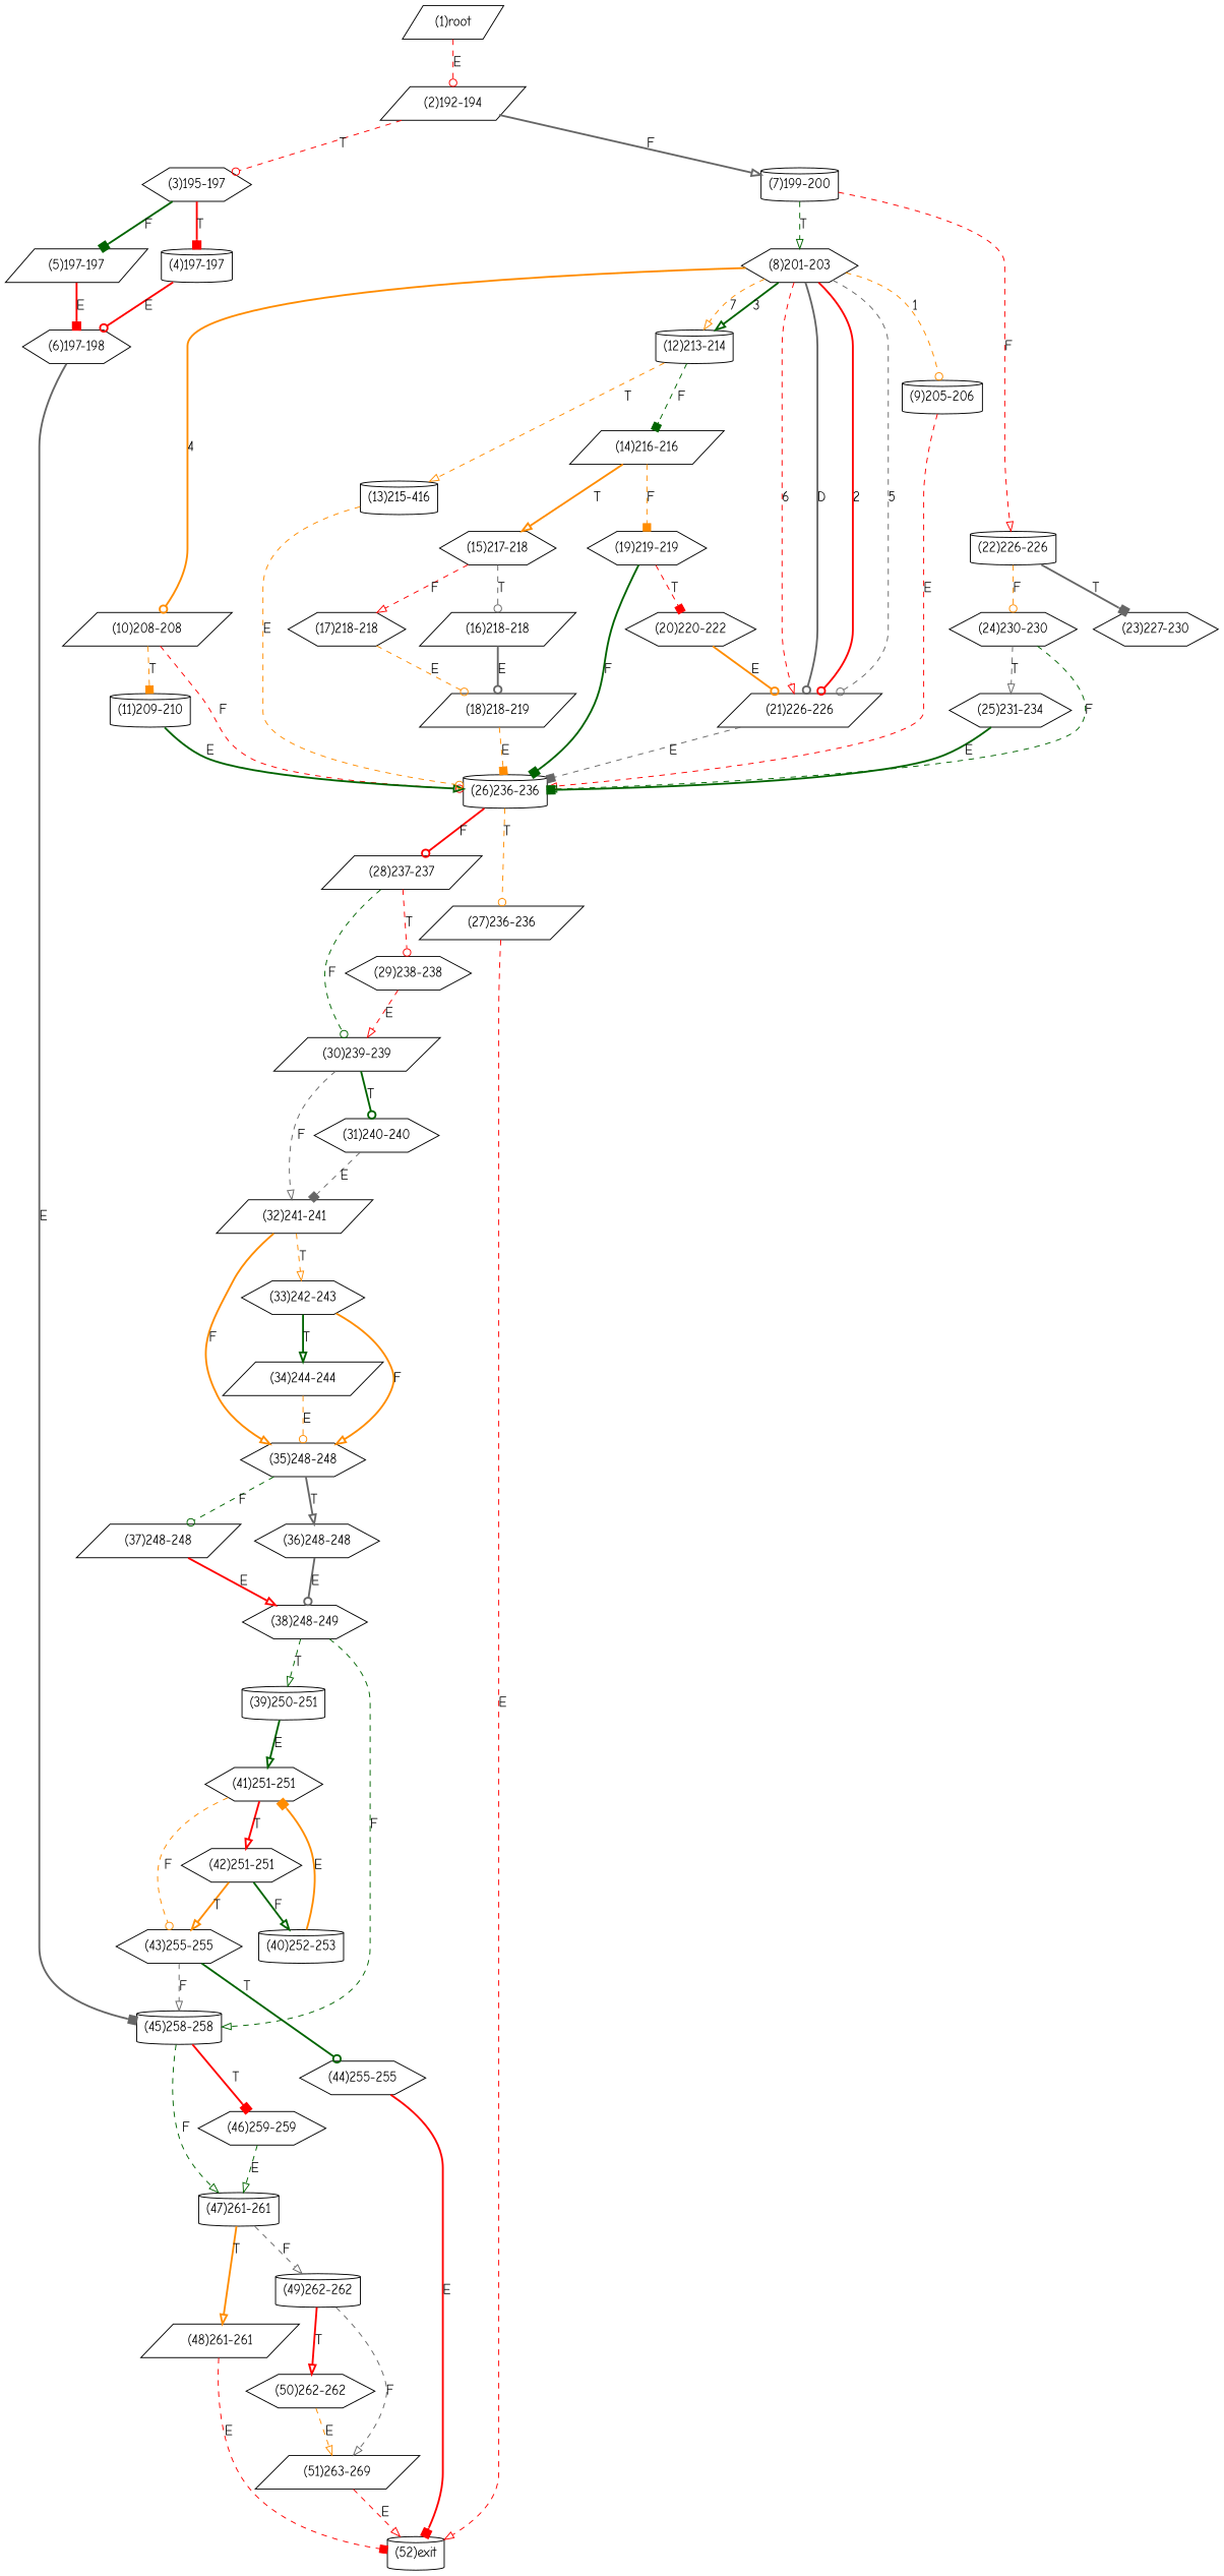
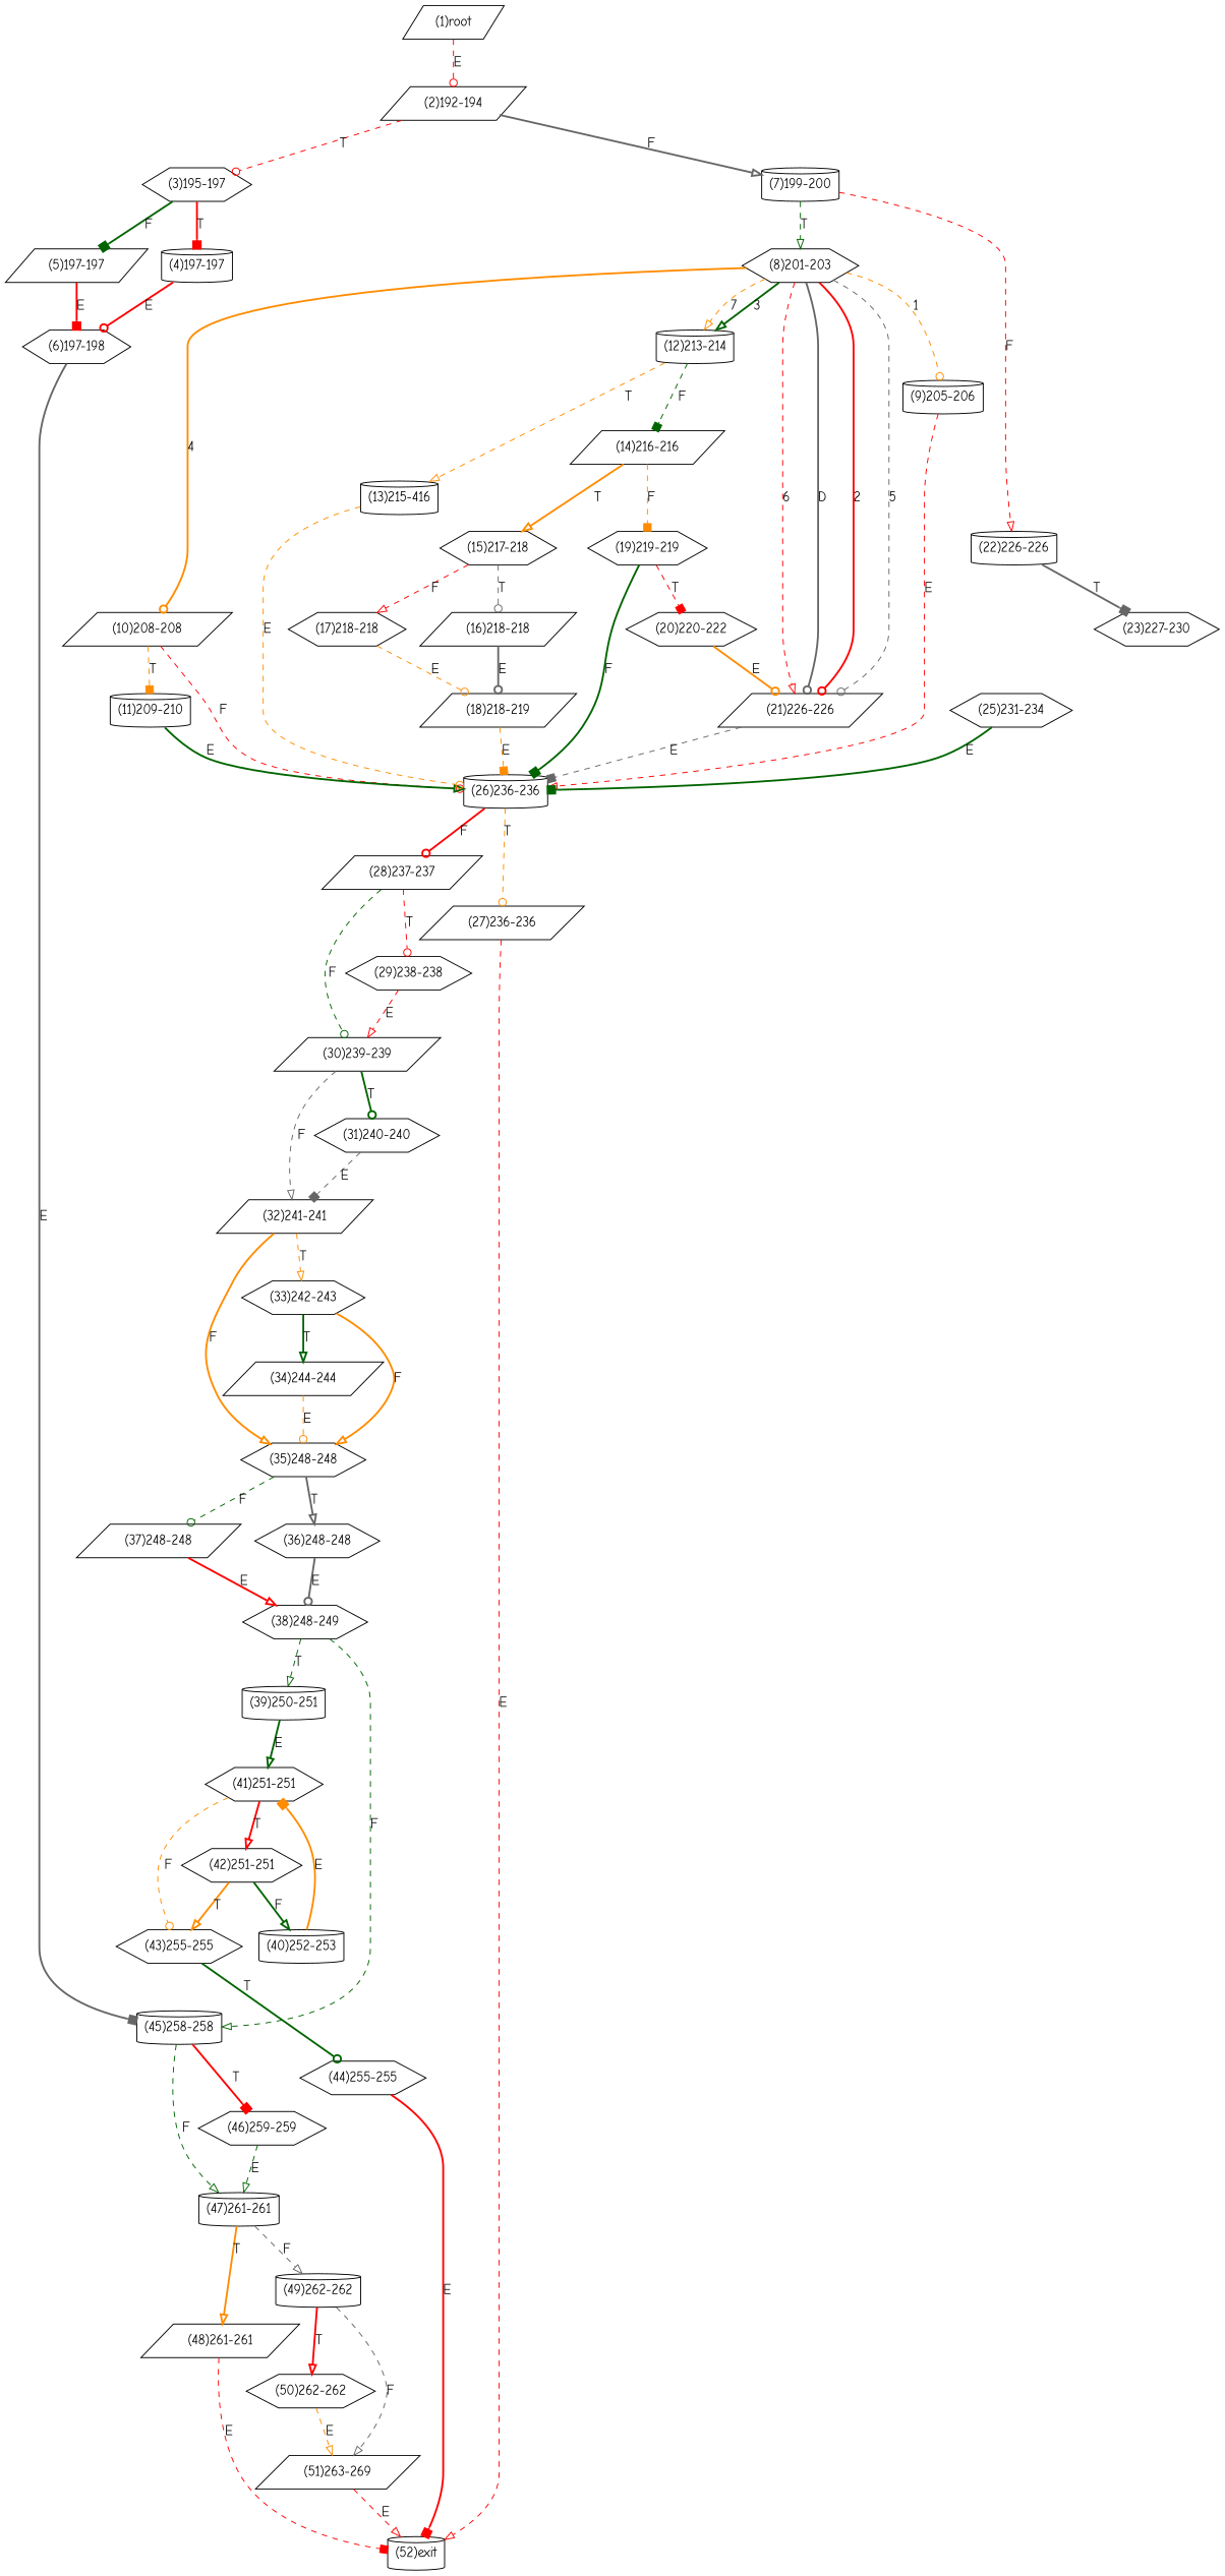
  digraph {
    fontname="Comic Neue"
    node [fontname="Comic Neue" shape=hexagon]
    edge [arrowhead=onormal color=red fontname="Comic Neue" style=dashed]
    n1 [label="(1)root" shape=parallelogram]
    n2 [label="(2)192-194" shape=parallelogram]
    n3 [label="(3)195-197"]
    n4 [label="(7)199-200" shape=cylinder]
    n5 [label="(4)197-197" shape=cylinder]
    n6 [label="(5)197-197" shape=parallelogram]
    n7 [label="(8)201-203"]
    n8 [label="(22)226-226" shape=cylinder]
    n9 [label="(6)197-198"]
    n10 [label="(45)258-258" shape=cylinder]
    n11 [label="(46)259-259"]
    n12 [label="(47)261-261" shape=cylinder]
    n13 [label="(9)205-206" shape=cylinder]
    n14 [label="(10)208-208" shape=parallelogram]
    n15 [label="(12)213-214" shape=cylinder]
    n16 [label="(21)226-226" shape=parallelogram]
    n17 [label="(23)227-230"]
-   n18 [label="(24)230-230"]
    n19 [label="(26)236-236" shape=cylinder]
    n20 [label="(11)209-210" shape=cylinder]
    n21 [label="(13)215-416" shape=cylinder]
    n22 [label="(14)216-216" shape=parallelogram]
    n23 [label="(27)236-236" shape=parallelogram]
    n24 [label="(28)237-237" shape=parallelogram]
    n25 [label="(15)217-218"]
    n26 [label="(19)219-219"]
    n27 [label="(17)218-218"]
    n28 [label="(16)218-218" shape=parallelogram]
    n29 [label="(20)220-222"]
    n30 [label="(18)218-219" shape=parallelogram]
    n31 [label="(25)231-234"]
    n32 [label="(52)exit" shape=cylinder]
    n33 [label="(29)238-238"]
    n34 [label="(30)239-239" shape=parallelogram]
    n35 [label="(31)240-240"]
    n36 [label="(32)241-241" shape=parallelogram]
    n37 [label="(35)248-248"]
    n38 [label="(33)242-243"]
    n39 [label="(34)244-244" shape=parallelogram]
    n40 [label="(36)248-248"]
    n41 [label="(37)248-248" shape=parallelogram]
    n42 [label="(38)248-249"]
    n43 [label="(39)250-251" shape=cylinder]
    n44 [label="(41)251-251"]
    n45 [label="(42)251-251"]
    n46 [label="(43)255-255"]
    n47 [label="(40)252-253" shape=cylinder]
    n48 [label="(44)255-255"]
    n49 [label="(49)262-262" shape=cylinder]
    n50 [label="(48)261-261" shape=parallelogram]
    n51 [label="(51)263-269" shape=parallelogram]
    n52 [label="(50)262-262"]
    n1 -> n2 [arrowhead=odot label=E]
    n2 -> n3 [arrowhead=odot label=T]
    n2 -> n4 [color=gray40 label=F style=bold]
    n3 -> n5 [arrowhead=box label=T style=bold]
    n3 -> n6 [arrowhead=box color=darkgreen label=F style=bold]
    n4 -> n7 [color=darkgreen label=T]
    n4 -> n8 [label=F]
    n5 -> n9 [arrowhead=odot label=E style=bold]
    n6 -> n9 [arrowhead=box label=E style=bold]
    n7 -> n13 [arrowhead=odot color=darkorange label=1]
    n7 -> n14 [arrowhead=odot color=darkorange label=4 style=bold]
    n7 -> n15 [color=darkgreen label=3 style=bold]
    n7 -> n15 [color=darkorange label=7]
    n7 -> n16 [arrowhead=odot label=2 style=bold]
    n7 -> n16 [arrowhead=odot color=gray40 label=5]
    n7 -> n16 [label=6]
    n7 -> n16 [arrowhead=odot color=gray40 label=D style=bold]
    n8 -> n17 [arrowhead=box color=gray40 label=T style=bold]
-   n8 -> n18 [arrowhead=odot color=darkorange label=F]
    n9 -> n10 [arrowhead=box color=gray40 label=E style=bold]
    n10 -> n11 [arrowhead=box label=T style=bold]
    n10 -> n12 [color=darkgreen label=F]
    n11 -> n12 [color=darkgreen label=E]
    n12 -> n49 [color=gray40 label=F]
    n12 -> n50 [color=darkorange label=T style=bold]
    n13 -> n19 [label=E]
    n14 -> n19 [arrowhead=odot label=F]
    n14 -> n20 [arrowhead=box color=darkorange label=T]
    n15 -> n21 [color=darkorange label=T]
    n15 -> n22 [arrowhead=box color=darkgreen label=F]
    n16 -> n19 [arrowhead=box color=gray40 label=E]
-   n18 -> n19 [color=darkgreen label=F]
-   n18 -> n31 [color=gray40 label=T]
    n19 -> n23 [arrowhead=odot color=darkorange label=T]
    n19 -> n24 [arrowhead=odot label=F style=bold]
    n20 -> n19 [color=darkgreen label=E style=bold]
    n21 -> n19 [arrowhead=odot color=darkorange label=E]
    n22 -> n25 [color=darkorange label=T style=bold]
    n22 -> n26 [arrowhead=box color=darkorange label=F]
    n23 -> n32 [label=E]
    n24 -> n33 [arrowhead=odot label=T]
    n24 -> n34 [arrowhead=odot color=darkgreen label=F]
    n25 -> n27 [label=F]
    n25 -> n28 [arrowhead=odot color=gray40 label=T]
    n26 -> n19 [arrowhead=box color=darkgreen label=F style=bold]
    n26 -> n29 [arrowhead=box label=T]
    n27 -> n30 [arrowhead=odot color=darkorange label=E]
    n28 -> n30 [arrowhead=odot color=gray40 label=E style=bold]
    n29 -> n16 [arrowhead=odot color=darkorange label=E style=bold]
    n30 -> n19 [arrowhead=box color=darkorange label=E]
    n31 -> n19 [arrowhead=box color=darkgreen label=E style=bold]
    n33 -> n34 [label=E]
    n34 -> n35 [arrowhead=odot color=darkgreen label=T style=bold]
    n34 -> n36 [color=gray40 label=F]
    n35 -> n36 [arrowhead=box color=gray40 label=E]
    n36 -> n37 [color=darkorange label=F style=bold]
    n36 -> n38 [color=darkorange label=T]
    n37 -> n40 [color=gray40 label=T style=bold]
    n37 -> n41 [arrowhead=odot color=darkgreen label=F]
    n38 -> n37 [color=darkorange label=F style=bold]
    n38 -> n39 [color=darkgreen label=T style=bold]
    n39 -> n37 [arrowhead=odot color=darkorange label=E]
    n40 -> n42 [arrowhead=odot color=gray40 label=E style=bold]
    n41 -> n42 [label=E style=bold]
    n42 -> n10 [color=darkgreen label=F]
    n42 -> n43 [color=darkgreen label=T]
    n43 -> n44 [color=darkgreen label=E style=bold]
    n44 -> n45 [label=T style=bold]
    n44 -> n46 [arrowhead=odot color=darkorange label=F]
    n45 -> n46 [color=darkorange label=T style=bold]
    n45 -> n47 [color=darkgreen label=F style=bold]
-   n46 -> n10 [color=gray40 label=F]
    n46 -> n48 [arrowhead=odot color=darkgreen label=T style=bold]
    n47 -> n44 [arrowhead=box color=darkorange label=E style=bold]
    n48 -> n32 [arrowhead=box label=E style=bold]
    n49 -> n51 [color=gray40 label=F]
    n49 -> n52 [label=T style=bold]
    n50 -> n32 [arrowhead=box label=E]
    n51 -> n32 [label=E]
    n52 -> n51 [color=darkorange label=E]
  }
